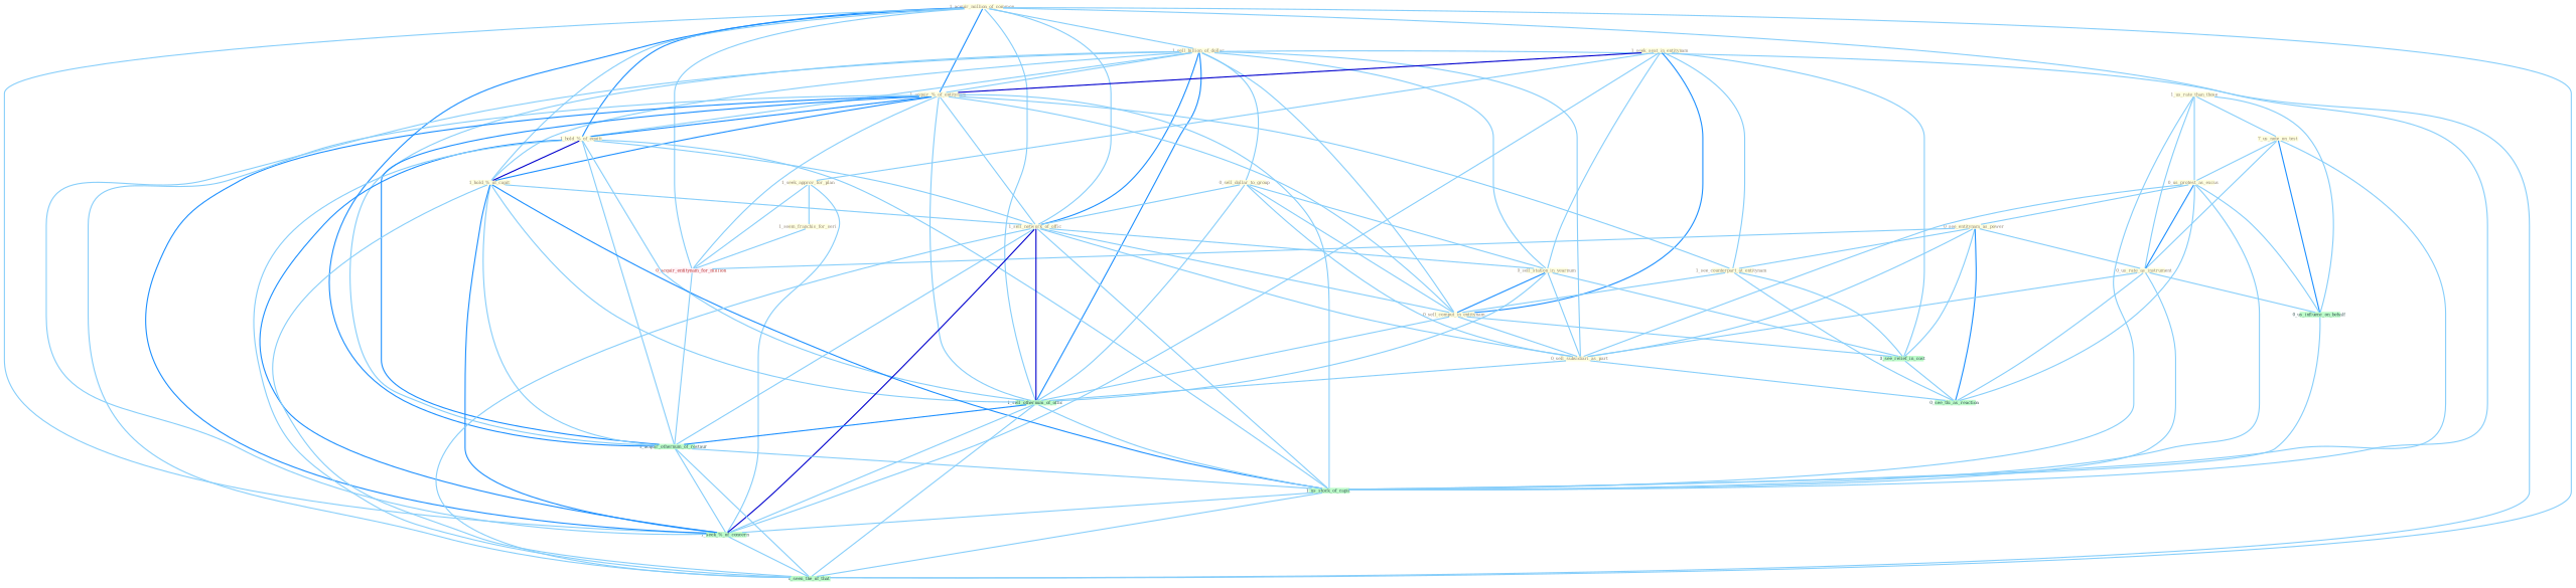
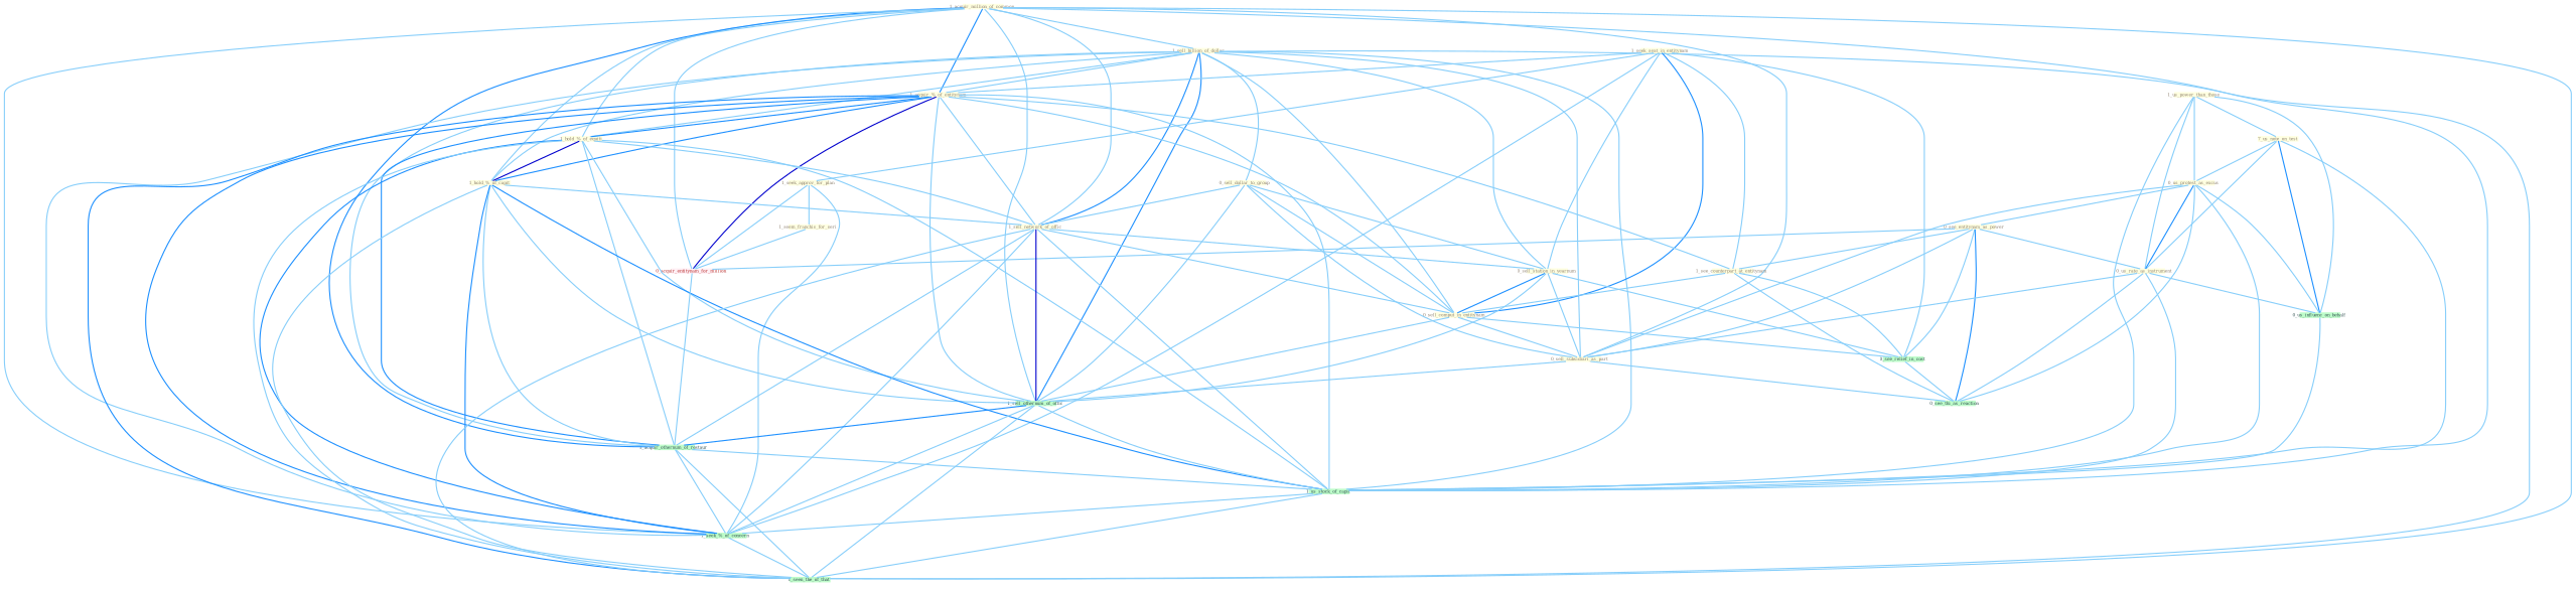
  graph {
    node [color="#ffffe0" fixedsize=true fontcolor="#8b7d6b" fontsize=4 shape=polygon style=filled]
    edge [color="#87cefa" w=1]
    "1_acquir_million_of_common " [height=.06 width=.5]
    "1_sell_billion_of_dollar " [height=.06 width=.5]
    "1_seek_seat_in_entitynam " [height=.06 width=.5]
    "1_acquir_%_of_entitynam " [height=.06 width=.5]
    "1_seek_approv_for_plan " [height=.06 width=.5]
    "0_sell_dollar_to_group " [height=.06 width=.5]
-   "1_us_power_than_those " [height=.06 width=.5 label="1_us_rate_than_those"]
+   "1_us_power_than_those " [height=.06 width=.5]
    n8 [height=.06 label="7_us_note_on_test" width=.5]
    "0_us_protest_as_excus " [height=.06 width=.5]
    "0_see_entitynam_as_power " [height=.06 width=.5]
    "1_hold_%_of_equiti " [height=.06 width=.5]
    "1_see_counterpart_at_entitynam " [height=.06 width=.5]
    "1_hold_%_of_capit " [height=.06 width=.5]
    "0_us_rate_as_instrument " [height=.06 width=.5]
    "1_sell_network_of_offic " [height=.06 width=.5]
    "0_sell_station_in_yearnum " [height=.06 width=.5]
    "0_sell_comput_in_entitynam " [height=.06 width=.5]
    "1_seem_franchis_for_seri " [height=.06 width=.5]
    "0_sell_subsidiari_as_part " [height=.06 width=.5]
    "0_acquir_entitynam_for_million " [color="#fff0f5" fontcolor="#b22222" height=.06 width=.5]
    "1_sell_othernum_of_offic " [color="#BDFCC9" fontcolor="#2f4f4f" height=.06 width=.5]
    "1_acquir_othernum_of_restaur " [color="#BDFCC9" fontcolor="#2f4f4f" height=.06 width=.5]
    "1_us_stock_of_capit " [color="#BDFCC9" fontcolor="#2f4f4f" height=.06 width=.5]
    "1_seek_%_of_concern " [color="#BDFCC9" fontcolor="#2f4f4f" height=.06 width=.5]
    "1_seen_the_of_that " [color="#BDFCC9" fontcolor="#2f4f4f" height=.06 width=.5]
    "0_see_relief_in_cost " [color="#BDFCC9" fontcolor="#2f4f4f" height=.06 width=.5]
    "0_us_influenc_on_behalf " [color="#BDFCC9" fontcolor="#2f4f4f" height=.06 width=.5]
    "0_see_thi_as_reaction " [color="#BDFCC9" fontcolor="#2f4f4f" height=.06 width=.5]
    subgraph sub_1 {
      "1_acquir_million_of_common "
      "1_sell_billion_of_dollar "
      "1_seek_seat_in_entitynam "
      "1_acquir_%_of_entitynam "
      "1_seek_approv_for_plan "
      "0_sell_dollar_to_group "
      "1_us_power_than_those "
      n8
      "0_us_protest_as_excus "
      "0_see_entitynam_as_power "
      "1_hold_%_of_equiti "
      "1_see_counterpart_at_entitynam "
      "1_hold_%_of_capit "
      "0_us_rate_as_instrument "
      "1_sell_network_of_offic "
      "0_sell_station_in_yearnum "
      "0_sell_comput_in_entitynam "
      "1_seem_franchis_for_seri "
      "0_sell_subsidiari_as_part "
    }
    subgraph sub_2 {
      "0_acquir_entitynam_for_million "
    }
    "1_acquir_million_of_common " -- "1_sell_billion_of_dollar "
    "1_acquir_million_of_common " -- "1_acquir_%_of_entitynam " [color="#1e90ff" w=2]
-   "1_acquir_million_of_common " -- "1_hold_%_of_equiti " [color="#1e90ff"]
+   "1_acquir_million_of_common " -- "1_hold_%_of_equiti "
    "1_acquir_million_of_common " -- "1_hold_%_of_capit "
    "1_acquir_million_of_common " -- "1_sell_network_of_offic "
    "1_acquir_million_of_common " -- "0_acquir_entitynam_for_million "
    "1_acquir_million_of_common " -- "1_sell_othernum_of_offic "
    "1_acquir_million_of_common " -- "1_acquir_othernum_of_restaur " [color="#1e90ff" w=2]
    "1_acquir_million_of_common " -- "1_us_stock_of_capit "
    "1_acquir_million_of_common " -- "1_seek_%_of_concern "
    "1_acquir_million_of_common " -- "1_seen_the_of_that "
    "1_sell_billion_of_dollar " -- "1_acquir_%_of_entitynam "
    "1_sell_billion_of_dollar " -- "0_sell_dollar_to_group "
    "1_sell_billion_of_dollar " -- "1_hold_%_of_equiti "
    "1_sell_billion_of_dollar " -- "1_hold_%_of_capit "
    "1_sell_billion_of_dollar " -- "1_sell_network_of_offic " [color="#1e90ff" w=2]
    "1_sell_billion_of_dollar " -- "0_sell_station_in_yearnum "
    "1_sell_billion_of_dollar " -- "0_sell_comput_in_entitynam "
    "1_sell_billion_of_dollar " -- "0_sell_subsidiari_as_part "
    "1_sell_billion_of_dollar " -- "1_sell_othernum_of_offic " [color="#1e90ff" w=2]
    "1_sell_billion_of_dollar " -- "1_acquir_othernum_of_restaur "
+   "1_sell_billion_of_dollar " -- "1_us_stock_of_capit "
    "1_sell_billion_of_dollar " -- "1_seek_%_of_concern "
    "1_sell_billion_of_dollar " -- "1_seen_the_of_that "
-   "1_seek_seat_in_entitynam " -- "1_acquir_%_of_entitynam " [color="#0000cd"]
+   "1_seek_seat_in_entitynam " -- "1_acquir_%_of_entitynam "
    "1_seek_seat_in_entitynam " -- "1_seek_approv_for_plan "
    "1_seek_seat_in_entitynam " -- "1_see_counterpart_at_entitynam "
    "1_seek_seat_in_entitynam " -- "0_sell_station_in_yearnum "
    "1_seek_seat_in_entitynam " -- "0_sell_comput_in_entitynam " [color="#1e90ff" w=2]
    "1_seek_seat_in_entitynam " -- "1_seek_%_of_concern "
    "1_seek_seat_in_entitynam " -- "0_see_relief_in_cost "
    "1_acquir_%_of_entitynam " -- "1_hold_%_of_equiti " [color="#1e90ff" w=2]
    "1_acquir_%_of_entitynam " -- "1_see_counterpart_at_entitynam "
    "1_acquir_%_of_entitynam " -- "1_hold_%_of_capit " [color="#1e90ff" w=2]
    "1_acquir_%_of_entitynam " -- "1_sell_network_of_offic "
    "1_acquir_%_of_entitynam " -- "0_sell_comput_in_entitynam "
-   "1_acquir_%_of_entitynam " -- "0_acquir_entitynam_for_million "
+   "1_acquir_%_of_entitynam " -- "0_acquir_entitynam_for_million " [color="#0000cd"]
    "1_acquir_%_of_entitynam " -- "1_sell_othernum_of_offic "
    "1_acquir_%_of_entitynam " -- "1_acquir_othernum_of_restaur " [color="#1e90ff" w=2]
    "1_acquir_%_of_entitynam " -- "1_us_stock_of_capit "
    "1_acquir_%_of_entitynam " -- "1_seek_%_of_concern " [color="#1e90ff" w=2]
-   "1_acquir_%_of_entitynam " -- "1_seen_the_of_that "
+   "1_acquir_%_of_entitynam " -- "1_seen_the_of_that " [color="#1e90ff"]
    "1_seek_approv_for_plan " -- "1_seem_franchis_for_seri "
    "1_seek_approv_for_plan " -- "0_acquir_entitynam_for_million "
    "1_seek_approv_for_plan " -- "1_seek_%_of_concern "
    "0_sell_dollar_to_group " -- "1_sell_network_of_offic "
    "0_sell_dollar_to_group " -- "0_sell_station_in_yearnum "
    "0_sell_dollar_to_group " -- "0_sell_comput_in_entitynam "
    "0_sell_dollar_to_group " -- "0_sell_subsidiari_as_part "
    "0_sell_dollar_to_group " -- "1_sell_othernum_of_offic "
    "1_us_power_than_those " -- n8
    "1_us_power_than_those " -- "0_us_protest_as_excus "
    "1_us_power_than_those " -- "0_us_rate_as_instrument "
    "1_us_power_than_those " -- "1_us_stock_of_capit "
    "1_us_power_than_those " -- "0_us_influenc_on_behalf "
    n8 -- "0_us_protest_as_excus "
    n8 -- "0_us_rate_as_instrument "
    n8 -- "1_us_stock_of_capit "
    n8 -- "0_us_influenc_on_behalf " [color="#1e90ff" w=2]
    "0_us_protest_as_excus " -- "0_see_entitynam_as_power "
    "0_us_protest_as_excus " -- "0_us_rate_as_instrument " [color="#1e90ff" w=2]
    "0_us_protest_as_excus " -- "0_sell_subsidiari_as_part "
    "0_us_protest_as_excus " -- "1_us_stock_of_capit "
    "0_us_protest_as_excus " -- "0_us_influenc_on_behalf "
    "0_us_protest_as_excus " -- "0_see_thi_as_reaction "
    "0_see_entitynam_as_power " -- "1_see_counterpart_at_entitynam "
    "0_see_entitynam_as_power " -- "0_us_rate_as_instrument "
    "0_see_entitynam_as_power " -- "0_sell_subsidiari_as_part "
    "0_see_entitynam_as_power " -- "0_acquir_entitynam_for_million "
    "0_see_entitynam_as_power " -- "0_see_relief_in_cost "
    "0_see_entitynam_as_power " -- "0_see_thi_as_reaction " [color="#1e90ff" w=2]
    "1_hold_%_of_equiti " -- "1_hold_%_of_capit " [color="#0000cd" w=3]
    "1_hold_%_of_equiti " -- "1_sell_network_of_offic "
    "1_hold_%_of_equiti " -- "1_sell_othernum_of_offic "
    "1_hold_%_of_equiti " -- "1_acquir_othernum_of_restaur "
    "1_hold_%_of_equiti " -- "1_us_stock_of_capit "
    "1_hold_%_of_equiti " -- "1_seek_%_of_concern " [color="#1e90ff" w=2]
    "1_hold_%_of_equiti " -- "1_seen_the_of_that "
    "1_see_counterpart_at_entitynam " -- "0_sell_comput_in_entitynam "
    "1_see_counterpart_at_entitynam " -- "0_see_relief_in_cost "
    "1_see_counterpart_at_entitynam " -- "0_see_thi_as_reaction "
    "1_hold_%_of_capit " -- "1_sell_network_of_offic "
    "1_hold_%_of_capit " -- "1_sell_othernum_of_offic "
    "1_hold_%_of_capit " -- "1_acquir_othernum_of_restaur "
    "1_hold_%_of_capit " -- "1_us_stock_of_capit " [color="#1e90ff" w=2]
    "1_hold_%_of_capit " -- "1_seek_%_of_concern " [color="#1e90ff" w=2]
    "1_hold_%_of_capit " -- "1_seen_the_of_that "
    "0_us_rate_as_instrument " -- "0_sell_subsidiari_as_part "
    "0_us_rate_as_instrument " -- "1_us_stock_of_capit "
    "0_us_rate_as_instrument " -- "0_us_influenc_on_behalf "
    "0_us_rate_as_instrument " -- "0_see_thi_as_reaction "
    "1_sell_network_of_offic " -- "0_sell_station_in_yearnum "
    "1_sell_network_of_offic " -- "0_sell_comput_in_entitynam "
-   "1_sell_network_of_offic " -- "0_sell_subsidiari_as_part "
+   "1_acquir_million_of_common " -- "0_sell_subsidiari_as_part "
    "1_sell_network_of_offic " -- "1_sell_othernum_of_offic " [color="#0000cd" w=3]
    "1_sell_network_of_offic " -- "1_acquir_othernum_of_restaur "
    "1_sell_network_of_offic " -- "1_us_stock_of_capit "
-   "1_sell_network_of_offic " -- "1_seek_%_of_concern " [color="#0000cd"]
+   "1_sell_network_of_offic " -- "1_seek_%_of_concern "
    "1_sell_network_of_offic " -- "1_seen_the_of_that "
    "0_sell_station_in_yearnum " -- "0_sell_comput_in_entitynam " [color="#1e90ff" w=2]
    "0_sell_station_in_yearnum " -- "0_sell_subsidiari_as_part "
    "0_sell_station_in_yearnum " -- "1_sell_othernum_of_offic "
    "0_sell_station_in_yearnum " -- "0_see_relief_in_cost "
    "0_sell_comput_in_entitynam " -- "0_sell_subsidiari_as_part "
    "0_sell_comput_in_entitynam " -- "1_sell_othernum_of_offic "
    "0_sell_comput_in_entitynam " -- "0_see_relief_in_cost "
    "1_seem_franchis_for_seri " -- "0_acquir_entitynam_for_million "
    "0_sell_subsidiari_as_part " -- "1_sell_othernum_of_offic "
    "0_sell_subsidiari_as_part " -- "0_see_thi_as_reaction "
    "0_acquir_entitynam_for_million " -- "1_acquir_othernum_of_restaur "
    "1_sell_othernum_of_offic " -- "1_acquir_othernum_of_restaur " [color="#1e90ff" w=2]
    "1_sell_othernum_of_offic " -- "1_us_stock_of_capit "
    "1_sell_othernum_of_offic " -- "1_seek_%_of_concern "
    "1_sell_othernum_of_offic " -- "1_seen_the_of_that "
    "1_acquir_othernum_of_restaur " -- "1_us_stock_of_capit "
    "1_acquir_othernum_of_restaur " -- "1_seek_%_of_concern "
    "1_acquir_othernum_of_restaur " -- "1_seen_the_of_that "
    "1_us_stock_of_capit " -- "1_seek_%_of_concern "
    "1_us_stock_of_capit " -- "1_seen_the_of_that "
    "1_seek_%_of_concern " -- "1_seen_the_of_that "
    "0_see_relief_in_cost " -- "0_see_thi_as_reaction "
    "0_us_influenc_on_behalf " -- "1_us_stock_of_capit "
  }
